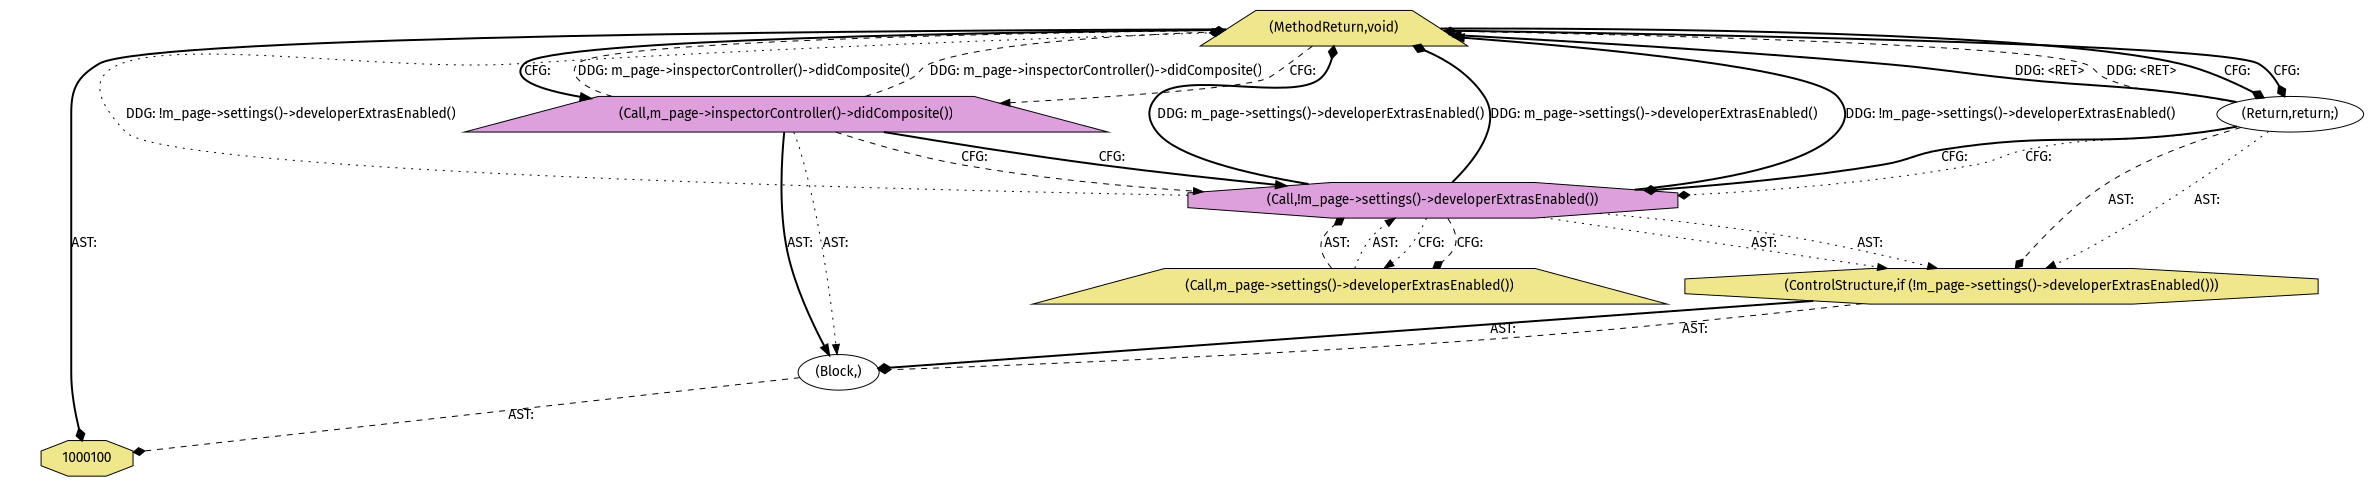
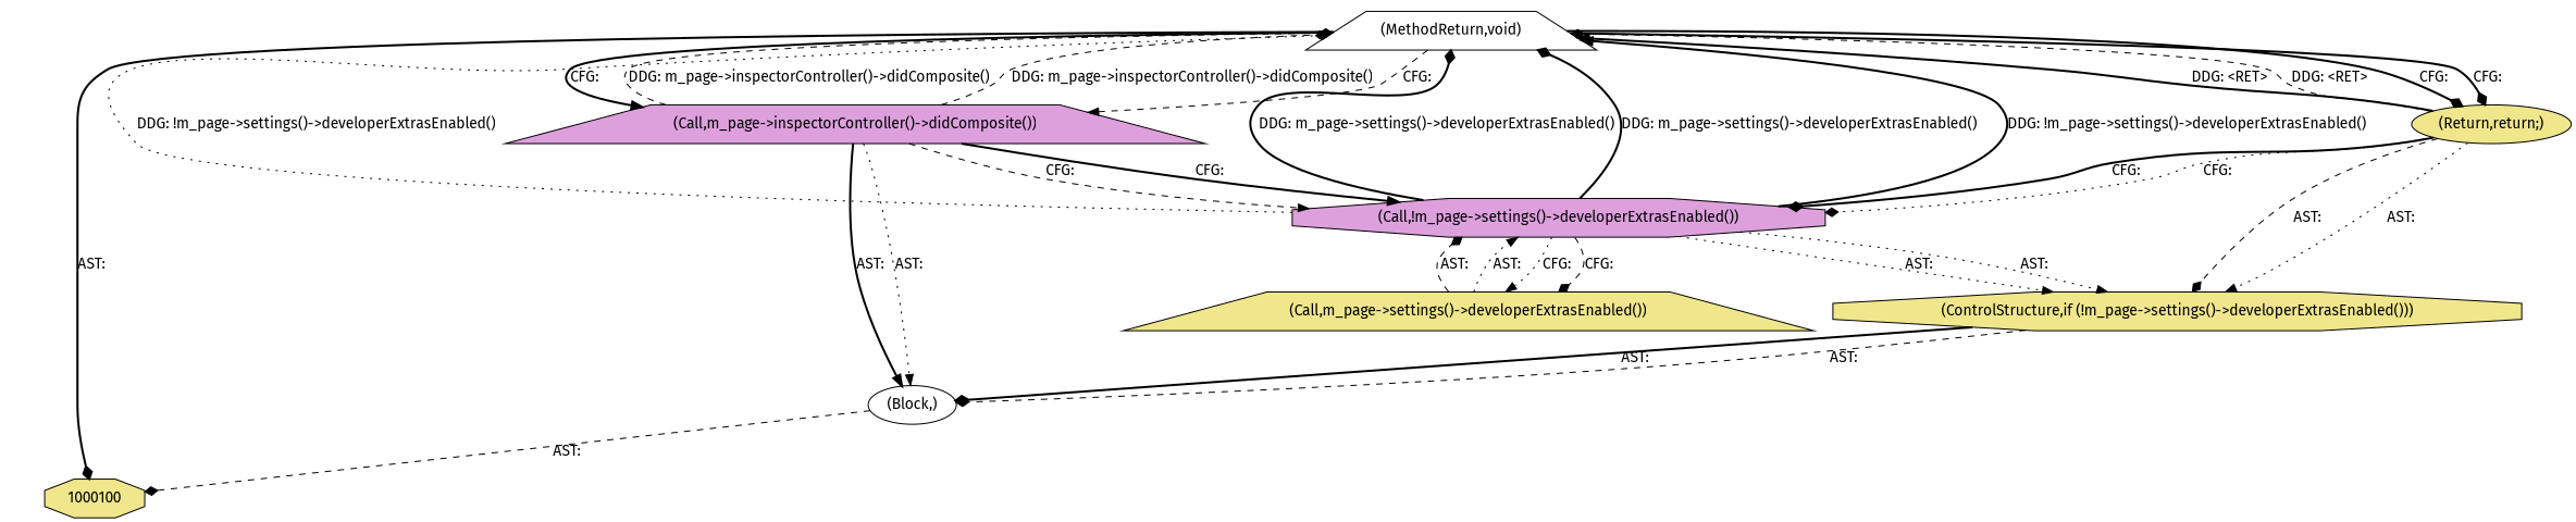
  digraph {
    fontname="Fira Sans"
    node [fillcolor=khaki fontname="Fira Sans" shape=trapezium style=filled]
    edge [arrowhead=diamond fontname="Fira Sans" style=bold]
-   n1 [label="(MethodReturn,void)"]
-   n2 [fillcolor=white label="(Return,return;)" shape=ellipse]
+   n1 [fillcolor=white label="(MethodReturn,void)"]
+   n2 [label="(Return,return;)" shape=ellipse]
    n3 [fillcolor=plum label="(Call,m_page->inspectorController()->didComposite())"]
    1000100 [shape=octagon]
    n5 [fillcolor=plum label="(Call,!m_page->settings()->developerExtrasEnabled())" shape=octagon]
    n6 [label="(ControlStructure,if (!m_page->settings()->developerExtrasEnabled()))" shape=octagon]
    n7 [fillcolor=white label="(Block,)" shape=ellipse]
    n8 [label="(Call,m_page->settings()->developerExtrasEnabled())"]
    n1 -> n2 [label="CFG: "]
    n1 -> n2 [label="CFG: "]
    n1 -> n3 [arrowhead=normal label="CFG: " style=dashed]
    n1 -> n3 [arrowhead=normal label="CFG: "]
    n1 -> 1000100 [label="AST: "]
    n2 -> n1 [arrowhead=normal label="DDG: <RET>"]
    n2 -> n1 [label="DDG: <RET>" style=dashed]
    n2 -> n5 [label="CFG: " style=dotted]
    n2 -> n5 [label="CFG: "]
    n2 -> n6 [arrowhead=normal label="AST: " style=dotted]
    n2 -> n6 [label="AST: " style=dashed]
    n3 -> n1 [label="DDG: m_page->inspectorController()->didComposite()" style=dashed]
    n3 -> n1 [arrowhead=normal label="DDG: m_page->inspectorController()->didComposite()" style=dashed]
    n3 -> n5 [arrowhead=normal label="CFG: "]
    n3 -> n5 [arrowhead=normal label="CFG: " style=dashed]
    n3 -> n7 [arrowhead=normal label="AST: " style=dotted]
    n3 -> n7 [arrowhead=normal label="AST: "]
    n5 -> n1 [arrowhead=normal label="DDG: !m_page->settings()->developerExtrasEnabled()"]
    n5 -> n1 [label="DDG: m_page->settings()->developerExtrasEnabled()"]
    n5 -> n1 [label="DDG: !m_page->settings()->developerExtrasEnabled()" style=dotted]
    n5 -> n1 [label="DDG: m_page->settings()->developerExtrasEnabled()"]
    n5 -> n6 [arrowhead=normal label="AST: " style=dotted]
    n5 -> n6 [arrowhead=normal label="AST: " style=dotted]
    n5 -> n8 [arrowhead=normal label="CFG: " style=dotted]
    n5 -> n8 [label="CFG: " style=dashed]
    n6 -> n7 [label="AST: "]
    n6 -> n7 [label="AST: " style=dashed]
    n7 -> 1000100 [label="AST: " style=dashed]
    n8 -> n5 [label="AST: " style=dashed]
    n8 -> n5 [arrowhead=normal label="AST: " style=dotted]
  }
